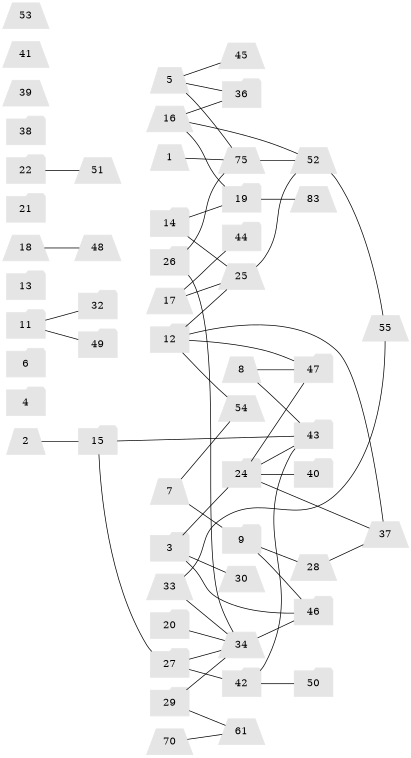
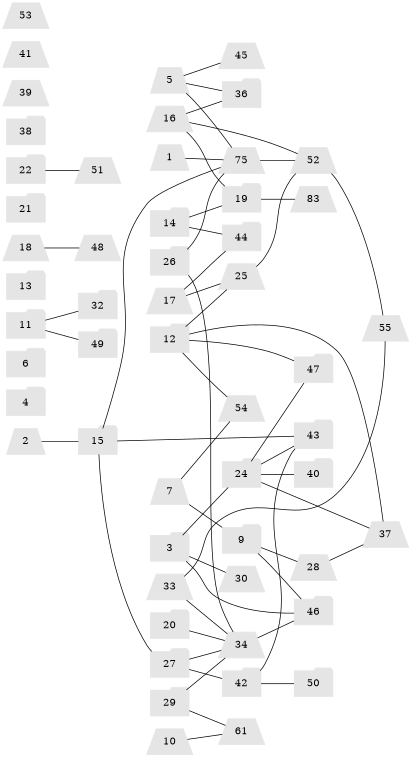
  graph {
    rankdir=LR
    node [color=gray90 shape=folder style=filled]
    1 [shape=trapezium]
    n2 [label=75 shape=trapezium]
    52 [shape=trapezium]
    2 [shape=trapezium]
    15
    43
    27
    3
    24
    30 [shape=trapezium]
    46
    47
    37 [shape=trapezium]
    40
    4
    5 [shape=trapezium]
    36
    45 [shape=trapezium]
    6
    7 [shape=trapezium]
    9
    54 [shape=trapezium]
    28 [shape=trapezium]
-   8 [shape=trapezium]
-   10 [shape=trapezium label=70]
+   10 [shape=trapezium]
    n26 [label=61 shape=trapezium]
    11
    32
    49
    12
    25 [shape=trapezium]
    26
    34 [shape=trapezium]
    13
    14
    19
    44
    n38 [label=83 shape=trapezium]
    42
    16 [shape=trapezium]
    55 [shape=trapezium]
    17 [shape=trapezium]
    18 [shape=trapezium]
    48 [shape=trapezium]
    20
    21
    51 [shape=trapezium]
    22
    50
    29
    33 [shape=trapezium]
    38
    39 [shape=trapezium]
    41 [shape=trapezium]
    53 [shape=trapezium]
    1 -- n2
    n2 -- 52
    52 -- 55
    2 -- 15
+   15 -- n2
    15 -- 43
    15 -- 27
    27 -- 34
    27 -- 42
    3 -- 24
    3 -- 30
    3 -- 46
    24 -- 43
    24 -- 47
    24 -- 37
    24 -- 40
    5 -- n2
    5 -- 36
    5 -- 45
    7 -- 9
    7 -- 54
    9 -- 46
    9 -- 28
    28 -- 37
-   8 -- 43
-   8 -- 47
    10 -- n26
    11 -- 32
    11 -- 49
    12 -- 47
    12 -- 37
    12 -- 54
    12 -- 25
    25 -- 52
    26 -- n2
    26 -- 34
    34 -- 46
    14 -- 19
-   14 -- 25
+   14 -- 44
    19 -- n38
    42 -- 43
    42 -- 50
    16 -- 52
    16 -- 36
    16 -- 19
    17 -- 25
    17 -- 44
    18 -- 48
    20 -- 34
    22 -- 51
    29 -- n26
    29 -- 34
    33 -- 34
    33 -- 55
  }
